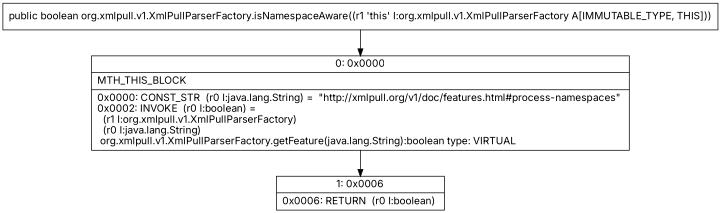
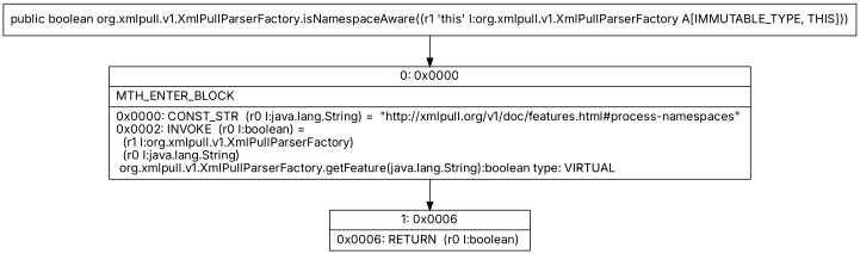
  digraph {
    fontname=Inter
    node [shape=record fontname=Inter]
    edge [fontname=Inter]
-   n1 [label="{0\:\ 0x0000|MTH_THIS_BLOCK\l|0x0000: CONST_STR  (r0 I:java.lang.String) =  \"http:\/\/xmlpull.org\/v1\/doc\/features.html#process\-namespaces\" \l0x0002: INVOKE  (r0 I:boolean) = \l  (r1 I:org.xmlpull.v1.XmlPullParserFactory)\l  (r0 I:java.lang.String)\l org.xmlpull.v1.XmlPullParserFactory.getFeature(java.lang.String):boolean type: VIRTUAL \l}"]
+   n1 [label="{0\:\ 0x0000|MTH_ENTER_BLOCK\l|0x0000: CONST_STR  (r0 I:java.lang.String) =  \"http:\/\/xmlpull.org\/v1\/doc\/features.html#process\-namespaces\" \l0x0002: INVOKE  (r0 I:boolean) = \l  (r1 I:org.xmlpull.v1.XmlPullParserFactory)\l  (r0 I:java.lang.String)\l org.xmlpull.v1.XmlPullParserFactory.getFeature(java.lang.String):boolean type: VIRTUAL \l}"]
    n2 [label="{1\:\ 0x0006|0x0006: RETURN  (r0 I:boolean) \l}"]
    n3 [label="{public boolean org.xmlpull.v1.XmlPullParserFactory.isNamespaceAware((r1 'this' I:org.xmlpull.v1.XmlPullParserFactory A[IMMUTABLE_TYPE, THIS])) }"]
    n1 -> n2
    n3 -> n1
  }
